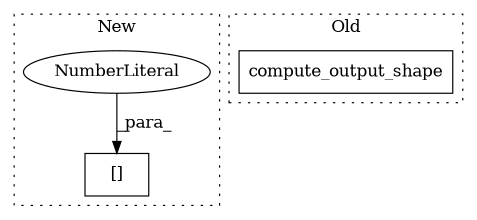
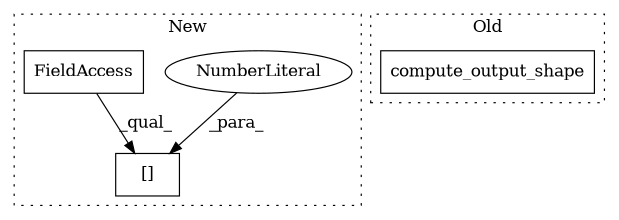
  digraph {
    node [shape=box]
    n1 [a=2 l="17,1" label="[]" s="2112,2130"]
    n2 [a=34 l=1 label=NumberLiteral s=2129 shape=ellipse]
+   n3 [a=22 l=16 label=FieldAccess s=2112]
    n4 [a=32 l="21,1" label=compute_output_shape s="2112,2144"]
    subgraph cluster_1 {
      label=New
      style=dotted
      n1
      n2
+     n3
    }
    subgraph cluster_2 {
      label=Old
      style=dotted
      n4
    }
    n2 -> n1 [label=_para_]
+   n3 -> n1 [label=_qual_]
  }
